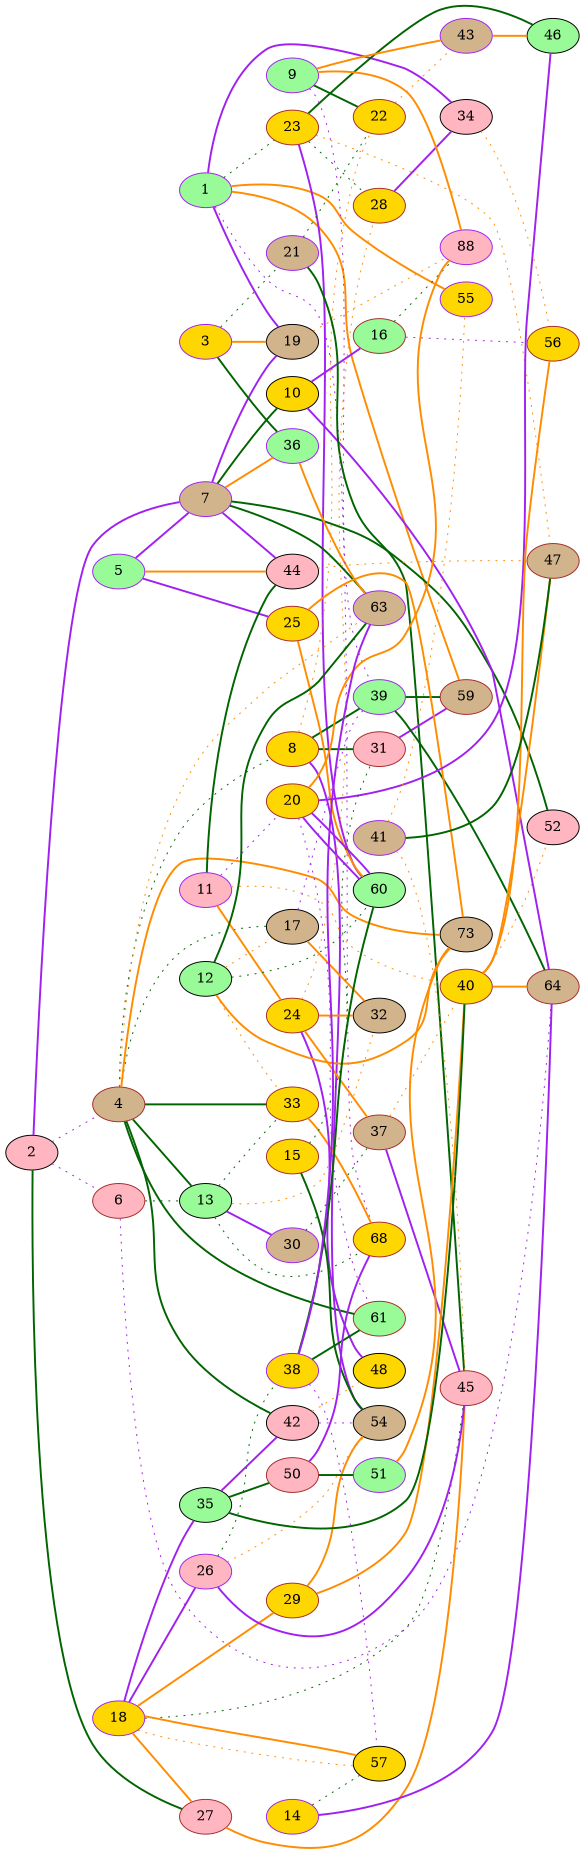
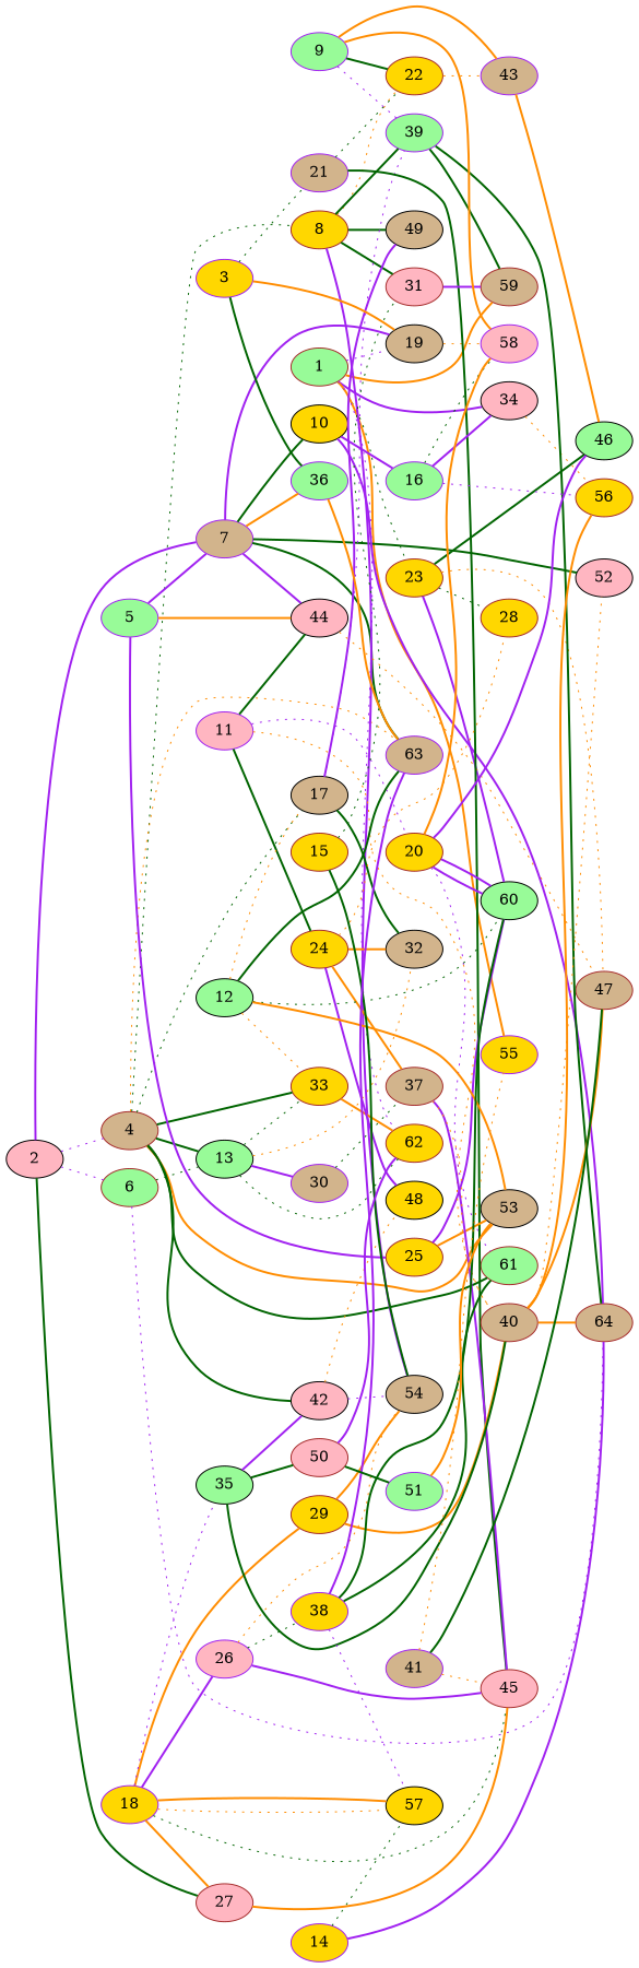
  graph {
    rankdir=LR
    node [color=brown fillcolor=gold style=filled]
    edge [color=darkorange style=bold]
-   1 [color=purple fillcolor=palegreen]
+   1 [fillcolor=palegreen]
    19 [color=black fillcolor=tan]
    23
    34 [color=black fillcolor=lightpink]
    55 [color=purple]
    59 [fillcolor=tan]
-   62 [label=68]
-   58 [color=purple fillcolor=lightpink label=88]
+   62
+   58 [color=purple fillcolor=lightpink]
    60 [color=black fillcolor=palegreen]
    46 [color=black fillcolor=palegreen]
    28
    47 [fillcolor=tan]
    56
    2 [color=black fillcolor=lightpink]
    4 [fillcolor=tan]
-   6 [fillcolor=lightpink]
+   6 [fillcolor=palegreen]
    7 [color=purple fillcolor=tan]
    27 [fillcolor=lightpink]
    8
    13 [color=black fillcolor=palegreen]
    17 [color=black fillcolor=tan]
    33
    42 [color=black fillcolor=lightpink]
-   53 [color=black fillcolor=tan label=73]
+   53 [color=black fillcolor=tan]
    61 [fillcolor=palegreen]
    63 [color=purple fillcolor=tan]
    64 [fillcolor=tan]
    36 [color=purple fillcolor=palegreen]
    44 [color=black fillcolor=lightpink]
    10 [color=black]
    52 [color=black fillcolor=lightpink]
    45 [fillcolor=lightpink]
    3 [color=purple]
    21 [color=purple fillcolor=tan]
    22
    31 [fillcolor=lightpink]
    39 [color=purple fillcolor=palegreen]
+   49 [color=black fillcolor=tan]
    54 [color=black fillcolor=tan]
    30 [color=purple fillcolor=tan]
    32 [color=black fillcolor=tan]
    48 [color=black]
    5 [color=purple fillcolor=palegreen]
    25
-   16 [fillcolor=palegreen]
+   16 [color=purple fillcolor=palegreen]
    43 [color=purple fillcolor=tan]
    9 [color=purple fillcolor=palegreen]
    11 [color=purple fillcolor=lightpink]
    20
    24
-   40
+   40 [fillcolor=tan]
    37 [fillcolor=tan]
    12 [color=black fillcolor=palegreen]
    14 [color=purple]
    57 [color=black]
    15
    18 [color=purple]
    26 [color=purple fillcolor=lightpink]
    29
    35 [color=black fillcolor=palegreen]
    38 [color=purple]
    50 [fillcolor=lightpink]
    51 [color=purple fillcolor=palegreen]
    41 [color=purple fillcolor=tan]
-   1 -- 19 [color=purple]
+   1 -- 19 [color=purple style=dotted]
    1 -- 23 [color=darkgreen style=dotted]
    1 -- 34 [color=purple]
    1 -- 55
    1 -- 59
    1 -- 62 [color=purple style=dotted]
    19 -- 58 [style=dotted]
    23 -- 60 [color=purple]
    23 -- 46 [color=darkgreen]
    23 -- 28 [color=darkgreen style=dotted]
    23 -- 47 [style=dotted]
    34 -- 56 [style=dotted]
-   28 -- 34 [color=purple]
+   16 -- 34 [color=purple]
    2 -- 4 [color=purple style=dotted]
    2 -- 6 [color=purple style=dotted]
    2 -- 7 [color=purple]
    2 -- 27 [color=darkgreen]
    4 -- 8 [color=darkgreen style=dotted]
    4 -- 13 [color=darkgreen]
    4 -- 17 [color=darkgreen style=dotted]
    4 -- 33 [color=darkgreen]
    4 -- 42 [color=darkgreen]
    4 -- 53
    4 -- 61 [color=darkgreen]
    4 -- 63 [style=dotted]
    6 -- 13 [color=darkgreen style=dotted]
    6 -- 64 [color=purple style=dotted]
    7 -- 19 [color=purple]
    7 -- 63 [color=darkgreen]
    7 -- 36
    7 -- 44 [color=purple]
    7 -- 10 [color=darkgreen]
    7 -- 52 [color=darkgreen]
    27 -- 45
    8 -- 22 [style=dotted]
    8 -- 31 [color=darkgreen]
    8 -- 39 [color=darkgreen]
+   8 -- 49 [color=darkgreen]
    8 -- 54 [color=purple]
    13 -- 62 [color=darkgreen style=dotted]
    13 -- 33 [color=darkgreen style=dotted]
    13 -- 30 [color=purple]
    13 -- 32 [style=dotted]
    17 -- 39 [color=purple style=dotted]
-   17 -- 32
+   17 -- 49 [color=purple]
+   17 -- 32 [color=darkgreen]
    33 -- 62
    42 -- 54 [color=purple style=dotted]
    42 -- 48 [style=dotted]
    36 -- 63
    44 -- 47 [style=dotted]
    10 -- 64 [color=purple]
    10 -- 16 [color=purple]
    3 -- 19
    3 -- 36 [color=darkgreen]
    3 -- 21 [color=darkgreen style=dotted]
    21 -- 45 [color=darkgreen]
    21 -- 22 [color=darkgreen style=dotted]
    22 -- 43 [style=dotted]
    31 -- 59 [color=purple]
    39 -- 59 [color=darkgreen]
    39 -- 64 [color=darkgreen]
    30 -- 37 [color=darkgreen style=dotted]
    5 -- 7 [color=purple]
    5 -- 44
    5 -- 25 [color=purple]
-   25 -- 60
+   25 -- 60 [color=purple]
    25 -- 53
    16 -- 58 [color=darkgreen style=dotted]
    16 -- 56 [color=purple style=dotted]
    43 -- 46
    9 -- 58
    9 -- 22 [color=darkgreen]
    9 -- 39 [color=purple style=dotted]
    9 -- 43
    11 -- 44 [color=darkgreen]
    11 -- 20 [color=purple style=dotted]
-   11 -- 24
+   11 -- 24 [color=darkgreen]
    11 -- 40 [style=dotted]
    20 -- 58
    20 -- 60 [color=purple]
    20 -- 60 [color=purple]
    20 -- 46 [color=purple]
    20 -- 61 [color=purple style=dotted]
    24 -- 28 [style=dotted]
    24 -- 32
    24 -- 48 [color=purple]
    24 -- 37
    40 -- 47
    40 -- 56
    40 -- 64
    40 -- 52 [style=dotted]
    37 -- 45 [color=purple]
    37 -- 40 [style=dotted]
    12 -- 60 [color=darkgreen style=dotted]
    12 -- 17 [style=dotted]
    12 -- 33 [style=dotted]
    12 -- 53
    12 -- 63 [color=darkgreen]
    14 -- 64 [color=purple]
    14 -- 57 [color=darkgreen style=dotted]
    15 -- 31 [color=darkgreen style=dotted]
    15 -- 54 [color=darkgreen]
    18 -- 27
    18 -- 45 [color=darkgreen style=dotted]
    18 -- 57 [style=dotted]
    18 -- 57
    18 -- 26 [color=purple]
    18 -- 29
-   18 -- 35 [color=purple]
+   18 -- 35 [color=purple style=dotted]
    26 -- 45 [color=purple]
    26 -- 54 [style=dotted]
    26 -- 38 [color=darkgreen style=dotted]
    29 -- 54
    29 -- 40
    35 -- 42 [color=purple]
    35 -- 40 [color=darkgreen]
    35 -- 50 [color=darkgreen]
    38 -- 60 [color=darkgreen]
    38 -- 61 [color=darkgreen]
    38 -- 63 [color=purple]
    38 -- 57 [color=purple style=dotted]
    50 -- 62 [color=purple]
    50 -- 51 [color=darkgreen]
    51 -- 53
    41 -- 55 [style=dotted]
    41 -- 47 [color=darkgreen]
    41 -- 45 [style=dotted]
  }
